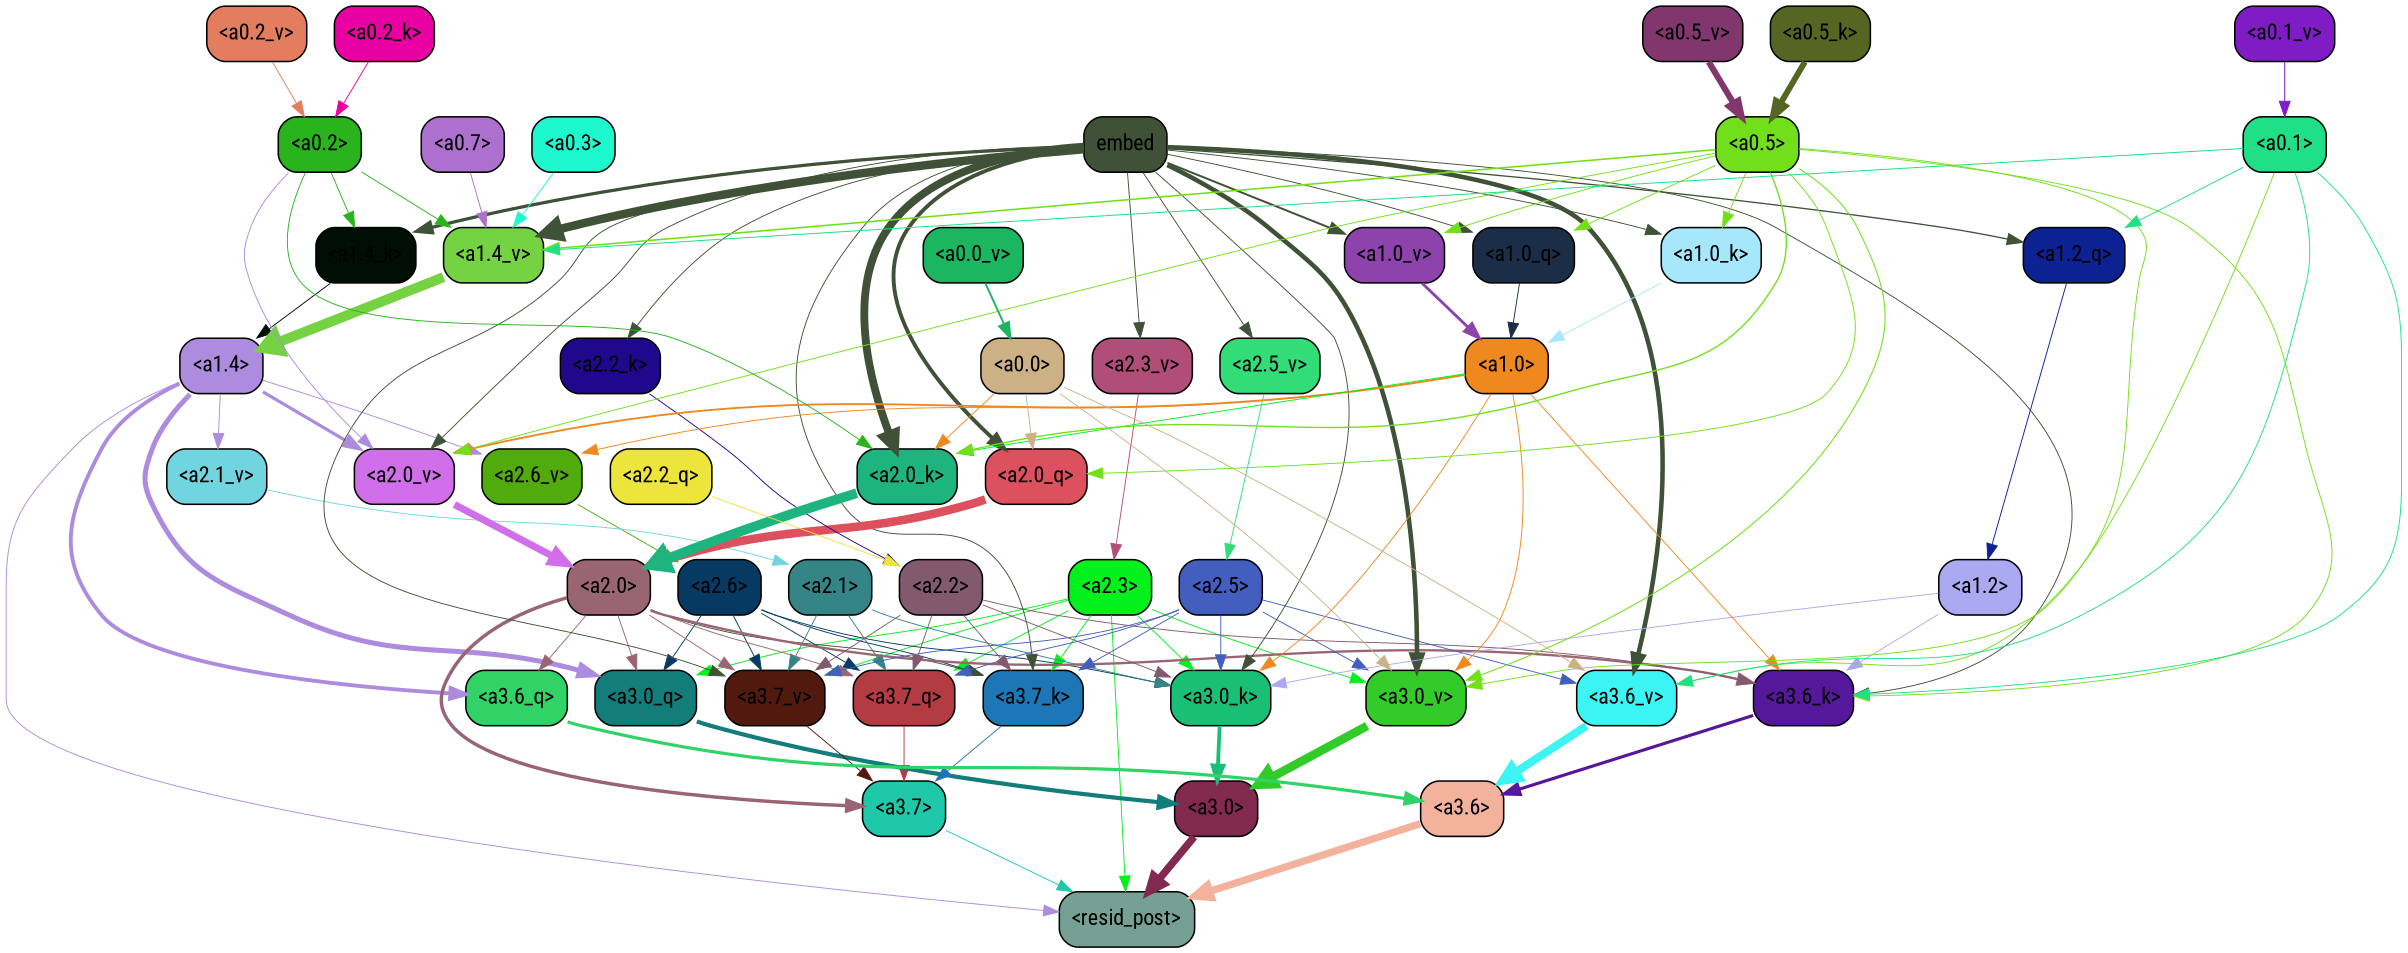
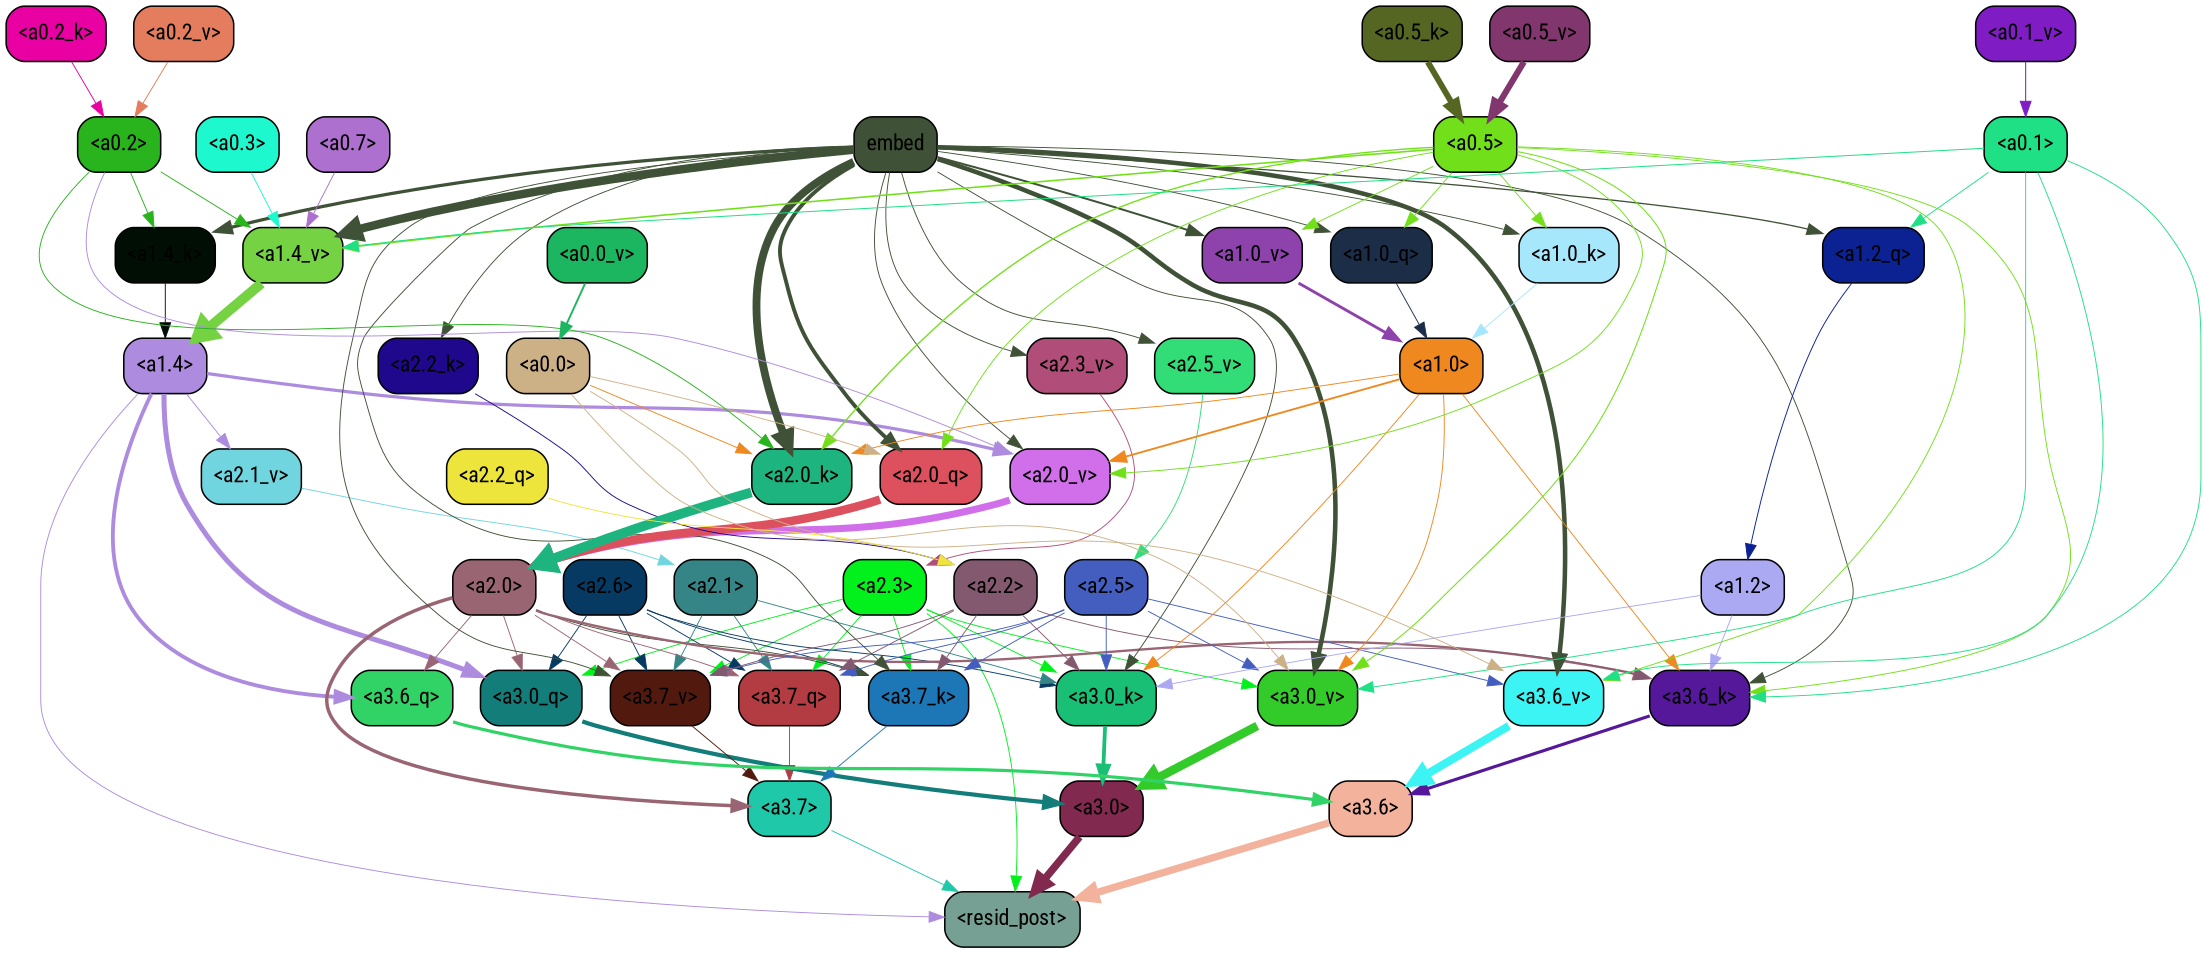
  strict digraph {
    fontname="Roboto Condensed"
    splines=true
    node [color=black fontname="Roboto Condensed" shape=box style="filled, rounded"]
    edge [color="#3f5136" fontname="Roboto Condensed" penwidth=0.6]
    "<a3.7>" [fillcolor="#1fc8a8"]
    "<resid_post>" [fillcolor="#76a093"]
    "<a3.6>" [fillcolor="#f2b29c"]
    "<a3.0>" [fillcolor="#81294e"]
    "<a2.3>" [fillcolor="#02f11d"]
    "<a3.7_q>" [fillcolor="#b33c42"]
    "<a3.0_q>" [fillcolor="#127d79"]
    "<a3.7_k>" [fillcolor="#1d77b6"]
    "<a3.0_k>" [fillcolor="#1abf76"]
    "<a3.7_v>" [fillcolor="#521a0f"]
    "<a3.0_v>" [fillcolor="#33cb2a"]
    "<a1.4>" [fillcolor="#ad8bde"]
    "<a3.6_q>" [fillcolor="#32d366"]
-   "<a2.6_v>" [fillcolor="#51ab0c"]
    "<a2.1_v>" [fillcolor="#71d5df"]
    "<a2.0_v>" [fillcolor="#d16feb"]
    "<a2.6>" [fillcolor="#073a63"]
    "<a2.1>" [fillcolor="#358586"]
    "<a2.0>" [fillcolor="#9a6573"]
    "<a3.6_k>" [fillcolor="#55189a"]
    "<a3.6_v>" [fillcolor="#3cf4f3"]
    "<a2.5>" [fillcolor="#435ebf"]
    "<a2.2>" [fillcolor="#835970"]
    embed [fillcolor="#3f5136"]
    "<a2.0_q>" [fillcolor="#dd505d"]
    "<a2.2_k>" [fillcolor="#1f088c"]
    "<a2.0_k>" [fillcolor="#1eb47f"]
    "<a2.5_v>" [fillcolor="#32dd77"]
    "<a2.3_v>" [fillcolor="#b14d79"]
    "<a1.2_q>" [fillcolor="#0c2293"]
    "<a1.0_q>" [fillcolor="#1c2d48"]
    "<a1.4_k>" [fillcolor="#010e04"]
    "<a1.0_k>" [fillcolor="#a7e7fc"]
    "<a1.4_v>" [fillcolor="#74d243"]
    "<a1.0_v>" [fillcolor="#8d42ac"]
    "<a1.2>" [fillcolor="#aba9f2"]
    "<a1.0>" [fillcolor="#ee881f"]
    "<a0.5>" [fillcolor="#71e01a"]
    "<a0.1>" [fillcolor="#1fe085"]
    "<a0.0>" [fillcolor="#cdb186"]
    "<a2.2_q>" [fillcolor="#ede43c"]
    "<a0.2>" [fillcolor="#29b31c"]
    "<a0.7>" [fillcolor="#ae70ce"]
    "<a0.3>" [fillcolor="#1df8cf"]
    "<a0.5_k>" [fillcolor="#556623"]
    "<a0.2_k>" [fillcolor="#e800a3"]
    "<a0.5_v>" [fillcolor="#81366d"]
    "<a0.2_v>" [fillcolor="#e37d5e"]
    "<a0.1_v>" [fillcolor="#7f1cc4"]
    "<a0.0_v>" [fillcolor="#1cb560"]
    "<a3.7>" -> "<resid_post>" [color="#1fc8a8"]
    "<a3.6>" -> "<resid_post>" [color="#f2b29c" penwidth=4.753257989883423]
    "<a3.0>" -> "<resid_post>" [color="#81294e" penwidth=4.90053927898407]
    "<a2.3>" -> "<resid_post>" [color="#02f11d"]
    "<a2.3>" -> "<a3.7_q>" [color="#02f11d"]
    "<a2.3>" -> "<a3.0_q>" [color="#02f11d"]
    "<a2.3>" -> "<a3.7_k>" [color="#02f11d"]
    "<a2.3>" -> "<a3.0_k>" [color="#02f11d"]
    "<a2.3>" -> "<a3.7_v>" [color="#02f11d"]
    "<a2.3>" -> "<a3.0_v>" [color="#02f11d"]
    "<a3.7_q>" -> "<a3.7>" [color="#b33c42"]
    "<a3.0_q>" -> "<a3.0>" [color="#127d79" penwidth=2.7421876192092896]
    "<a3.7_k>" -> "<a3.7>" [color="#1d77b6"]
    "<a3.0_k>" -> "<a3.0>" [color="#1abf76" penwidth=2.476402521133423]
    "<a3.7_v>" -> "<a3.7>" [color="#521a0f"]
    "<a3.0_v>" -> "<a3.0>" [color="#33cb2a" penwidth=5.652270674705505]
    "<a1.4>" -> "<resid_post>" [color="#ad8bde"]
    "<a1.4>" -> "<a3.0_q>" [color="#ad8bde" penwidth=3.2760138511657715]
    "<a1.4>" -> "<a3.6_q>" [color="#ad8bde" penwidth=2.5149343013763428]
-   "<a1.4>" -> "<a2.6_v>" [color="#ad8bde"]
    "<a1.4>" -> "<a2.1_v>" [color="#ad8bde"]
    "<a1.4>" -> "<a2.0_v>" [color="#ad8bde" penwidth=2.0870713144540787]
    "<a3.6_q>" -> "<a3.6>" [color="#32d366" penwidth=2.091020345687866]
-   "<a2.6_v>" -> "<a2.6>" [color="#51ab0c"]
    "<a2.1_v>" -> "<a2.1>" [color="#71d5df"]
    "<a2.0_v>" -> "<a2.0>" [color="#d16feb" penwidth=4.611755967140198]
    "<a2.6>" -> "<a3.7_q>" [color="#073a63"]
    "<a2.6>" -> "<a3.0_q>" [color="#073a63"]
    "<a2.6>" -> "<a3.7_k>" [color="#073a63"]
    "<a2.6>" -> "<a3.0_k>" [color="#073a63"]
    "<a2.6>" -> "<a3.7_v>" [color="#073a63"]
    "<a2.1>" -> "<a3.7_q>" [color="#358586"]
    "<a2.1>" -> "<a3.0_k>" [color="#358586"]
    "<a2.1>" -> "<a3.7_v>" [color="#358586"]
    "<a2.0>" -> "<a3.7>" [color="#9a6573" penwidth=2.2635570764541626]
    "<a2.0>" -> "<a3.7_q>" [color="#9a6573"]
    "<a2.0>" -> "<a3.0_q>" [color="#9a6573"]
    "<a2.0>" -> "<a3.7_k>"
    "<a2.0>" -> "<a3.7_v>" [color="#9a6573"]
    "<a2.0>" -> "<a3.6_q>" [color="#9a6573"]
    "<a2.0>" -> "<a3.6_k>" [color="#9a6573" penwidth=1.5290023684501648]
    "<a3.6_k>" -> "<a3.6>" [color="#55189a" penwidth=2.048597991466522]
    "<a3.6_v>" -> "<a3.6>" [color="#3cf4f3" penwidth=5.2550448179244995]
    "<a2.5>" -> "<a3.7_q>" [color="#435ebf"]
    "<a2.5>" -> "<a3.7_k>" [color="#435ebf"]
    "<a2.5>" -> "<a3.0_k>" [color="#435ebf"]
    "<a2.5>" -> "<a3.7_v>" [color="#435ebf"]
    "<a2.5>" -> "<a3.0_v>" [color="#435ebf"]
    "<a2.5>" -> "<a3.6_v>" [color="#435ebf"]
    "<a2.2>" -> "<a3.7_q>" [color="#835970"]
    "<a2.2>" -> "<a3.7_k>" [color="#835970"]
    "<a2.2>" -> "<a3.0_k>" [color="#835970"]
    "<a2.2>" -> "<a3.7_v>" [color="#835970"]
    "<a2.2>" -> "<a3.6_k>" [color="#835970"]
    embed -> "<a3.7_k>"
    embed -> "<a3.0_k>"
    embed -> "<a3.7_v>"
    embed -> "<a3.0_v>" [penwidth=2.972973108291626]
    embed -> "<a2.0_v>"
    embed -> "<a3.6_k>"
    embed -> "<a3.6_v>" [penwidth=2.9556376338005066]
    embed -> "<a2.0_q>" [penwidth=2.522909115999937]
    embed -> "<a2.2_k>"
    embed -> "<a2.0_k>" [penwidth=5.094568967819214]
    embed -> "<a2.5_v>"
    embed -> "<a2.3_v>"
    embed -> "<a1.2_q>" [penwidth=0.8520002365112305]
    embed -> "<a1.0_q>"
    embed -> "<a1.4_k>" [penwidth=2.115079402923584]
    embed -> "<a1.0_k>"
    embed -> "<a1.4_v>" [penwidth=5.504090070724487]
    embed -> "<a1.0_v>" [penwidth=1.2935692071914673]
    "<a2.0_q>" -> "<a2.0>" [color="#dd505d" penwidth=5.557696580886841]
    "<a2.2_k>" -> "<a2.2>" [color="#1f088c"]
    "<a2.0_k>" -> "<a2.0>" [color="#1eb47f" penwidth=6.320472955703735]
    "<a2.5_v>" -> "<a2.5>" [color="#32dd77"]
    "<a2.3_v>" -> "<a2.3>" [color="#b14d79"]
    "<a1.2_q>" -> "<a1.2>" [color="#0c2293" penwidth=0.6145738363265991]
    "<a1.0_q>" -> "<a1.0>" [color="#1c2d48"]
    "<a1.4_k>" -> "<a1.4>" [color="#010e04"]
    "<a1.0_k>" -> "<a1.0>" [color="#a7e7fc"]
    "<a1.4_v>" -> "<a1.4>" [color="#74d243" penwidth=6.5241758823394775]
    "<a1.0_v>" -> "<a1.0>" [color="#8d42ac" penwidth=1.8809151649475098]
    "<a1.2>" -> "<a3.0_k>" [color="#aba9f2"]
    "<a1.2>" -> "<a3.6_k>" [color="#aba9f2"]
    "<a1.0>" -> "<a3.0_k>" [color="#ee881f"]
    "<a1.0>" -> "<a3.0_v>" [color="#ee881f"]
-   "<a1.0>" -> "<a2.6_v>" [color="#ee881f"]
    "<a1.0>" -> "<a2.0_v>" [color="#ee881f" penwidth=1.2152502536773682]
    "<a1.0>" -> "<a3.6_k>" [color="#ee881f"]
-   "<a1.0>" -> "<a2.0_k>" [color="#02f11d"]
+   "<a1.0>" -> "<a2.0_k>" [color="#ee881f"]
    "<a0.5>" -> "<a3.0_v>" [color="#71e01a" penwidth=0.6790935099124908]
    "<a0.5>" -> "<a2.0_v>" [color="#71e01a"]
    "<a0.5>" -> "<a3.6_k>" [color="#71e01a"]
    "<a0.5>" -> "<a3.6_v>" [color="#71e01a"]
    "<a0.5>" -> "<a2.0_q>" [color="#71e01a"]
    "<a0.5>" -> "<a2.0_k>" [color="#71e01a" penwidth=0.8835153579711914]
    "<a0.5>" -> "<a1.0_q>" [color="#71e01a"]
    "<a0.5>" -> "<a1.0_k>" [color="#71e01a"]
    "<a0.5>" -> "<a1.4_v>" [color="#71e01a" penwidth=1.022335171699524]
    "<a0.5>" -> "<a1.0_v>" [color="#71e01a"]
-   "<a0.1>" -> "<a3.0_v>" [color="#71e01a"]
+   "<a0.1>" -> "<a3.0_v>" [color="#1fe085"]
    "<a0.1>" -> "<a3.6_k>" [color="#1fe085"]
    "<a0.1>" -> "<a3.6_v>" [color="#1fe085"]
    "<a0.1>" -> "<a1.2_q>" [color="#1fe085"]
    "<a0.1>" -> "<a1.4_v>" [color="#1fe085" penwidth=0.6438122987747192]
    "<a0.0>" -> "<a3.0_v>" [color="#cdb186"]
    "<a0.0>" -> "<a3.6_v>" [color="#cdb186"]
    "<a0.0>" -> "<a2.0_q>" [color="#cdb186"]
    "<a0.0>" -> "<a2.0_k>" [color="#ee881f"]
    "<a2.2_q>" -> "<a2.2>" [color="#ede43c"]
    "<a0.2>" -> "<a2.0_v>" [color="#ad8bde"]
    "<a0.2>" -> "<a2.0_k>" [color="#29b31c"]
    "<a0.2>" -> "<a1.4_k>" [color="#29b31c"]
    "<a0.2>" -> "<a1.4_v>" [color="#29b31c"]
    "<a0.7>" -> "<a1.4_v>" [color="#ae70ce"]
    "<a0.3>" -> "<a1.4_v>" [color="#1df8cf"]
    "<a0.5_k>" -> "<a0.5>" [color="#556623" penwidth=3.8599258065223694]
    "<a0.2_k>" -> "<a0.2>" [color="#e800a3"]
    "<a0.5_v>" -> "<a0.5>" [color="#81366d" penwidth=4.0173709988594055]
    "<a0.2_v>" -> "<a0.2>" [color="#e37d5e"]
    "<a0.1_v>" -> "<a0.1>" [color="#7f1cc4" penwidth=0.6690568923950195]
    "<a0.0_v>" -> "<a0.0>" [color="#1cb560" penwidth=1.2524418830871582]
  }
